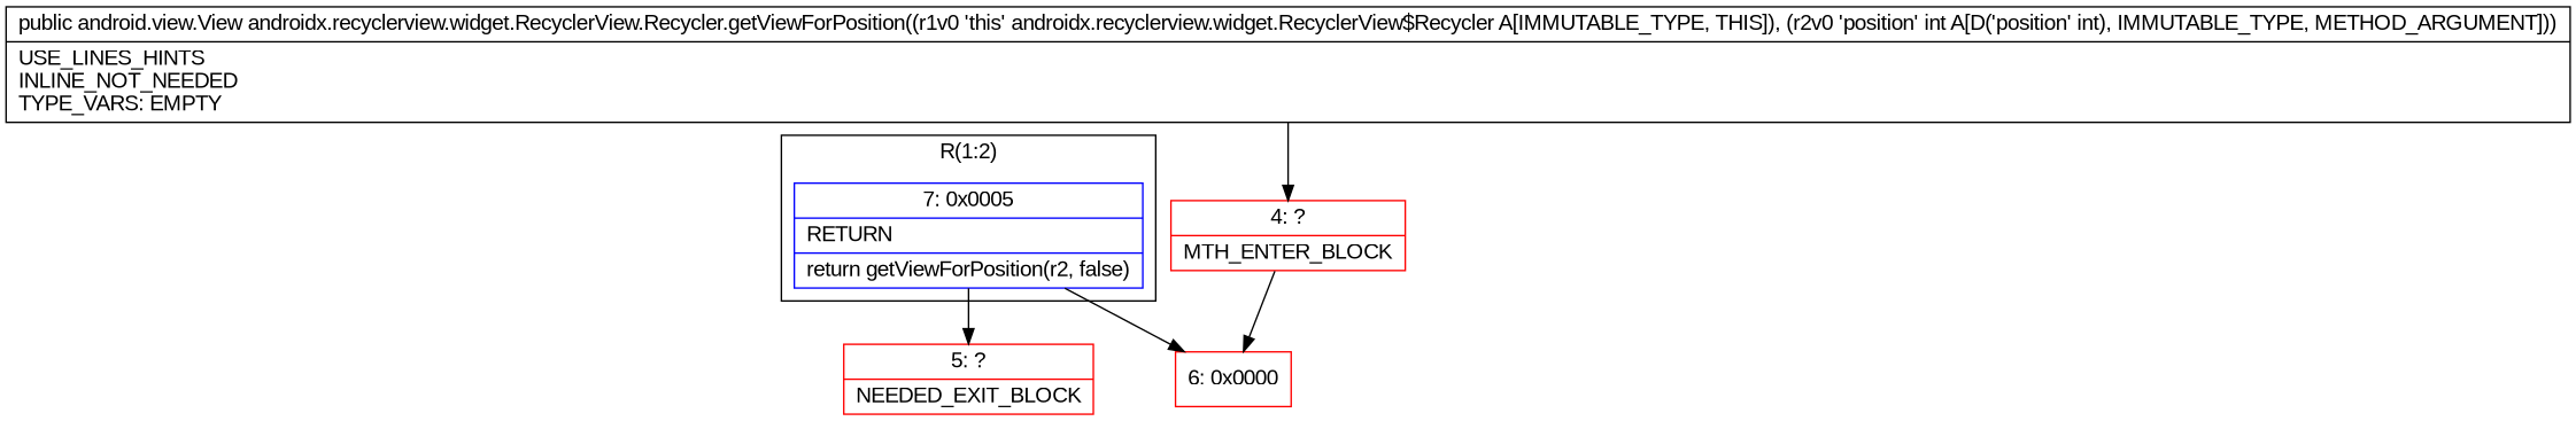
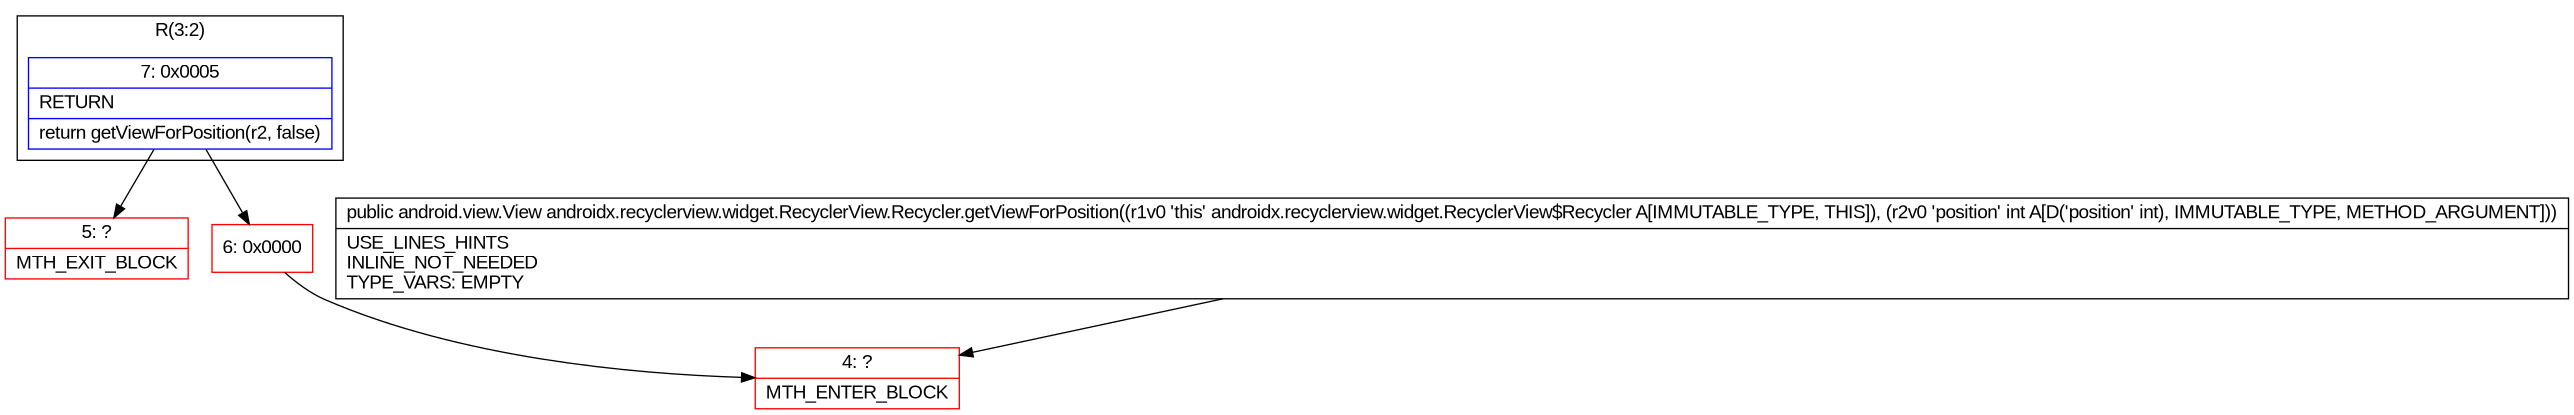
  digraph {
    fontname="Liberation Sans"
    node [color=red fontname="Liberation Sans" shape=record]
    edge [fontname="Liberation Sans"]
    n1 [color=blue label="{7\:\ 0x0005|RETURN\l|return getViewForPosition(r2, false)\l}"]
-   n2 [label="{5\:\ ?|NEEDED_EXIT_BLOCK\l}"]
+   n2 [label="{5\:\ ?|MTH_EXIT_BLOCK\l}"]
    n3 [label="{6\:\ 0x0000}"]
    n4 [label="{4\:\ ?|MTH_ENTER_BLOCK\l}"]
    n5 [label="{public android.view.View androidx.recyclerview.widget.RecyclerView.Recycler.getViewForPosition((r1v0 'this' androidx.recyclerview.widget.RecyclerView$Recycler A[IMMUTABLE_TYPE, THIS]), (r2v0 'position' int A[D('position' int), IMMUTABLE_TYPE, METHOD_ARGUMENT]))  | USE_LINES_HINTS\lINLINE_NOT_NEEDED\lTYPE_VARS: EMPTY\l}" color=""]
    subgraph cluster_1 {
-     label="R(1:2)"
+     label="R(3:2)"
      n1
    }
    n1 -> n2
    n1 -> n3
-   n4 -> n3
+   n3 -> n4
    n5 -> n4
  }
